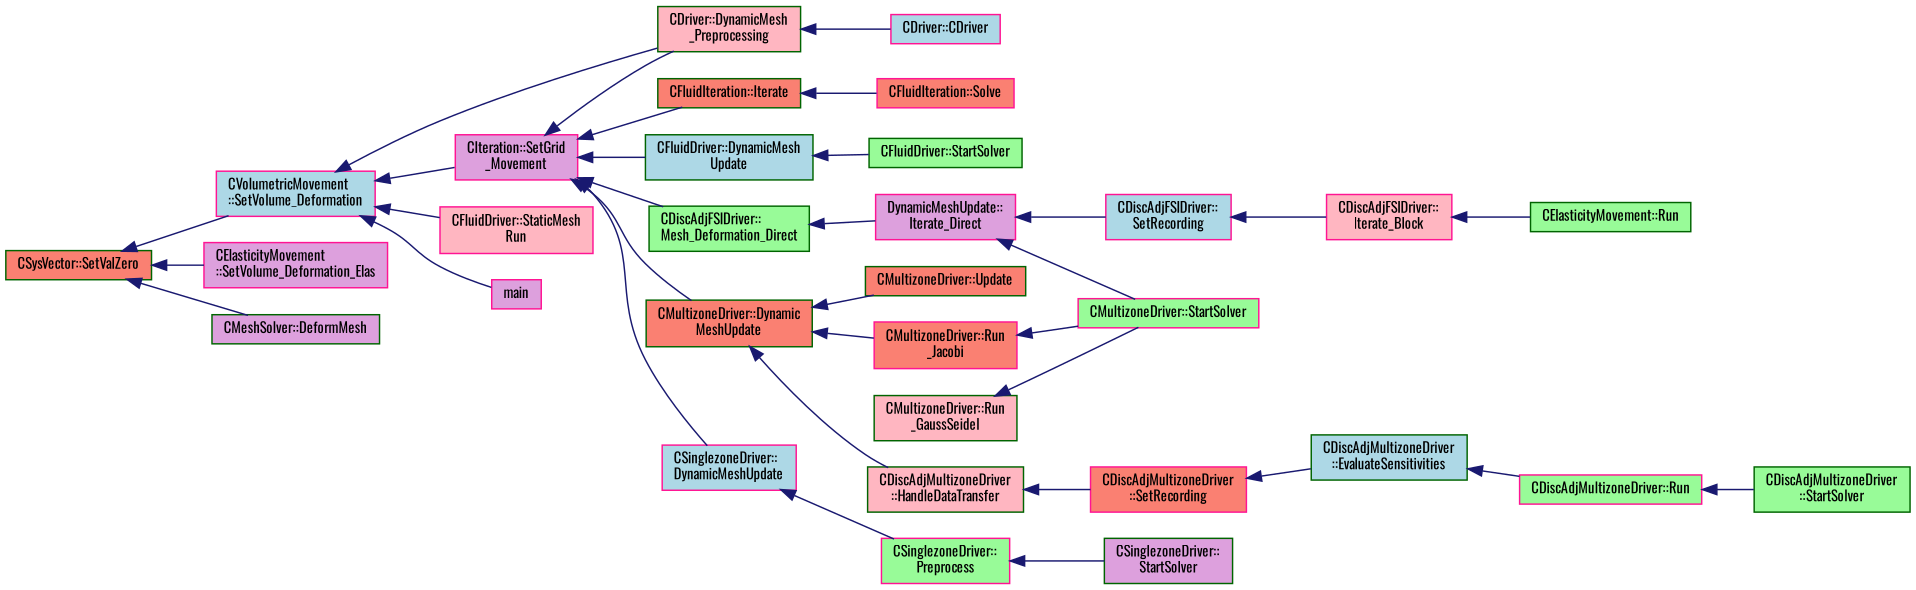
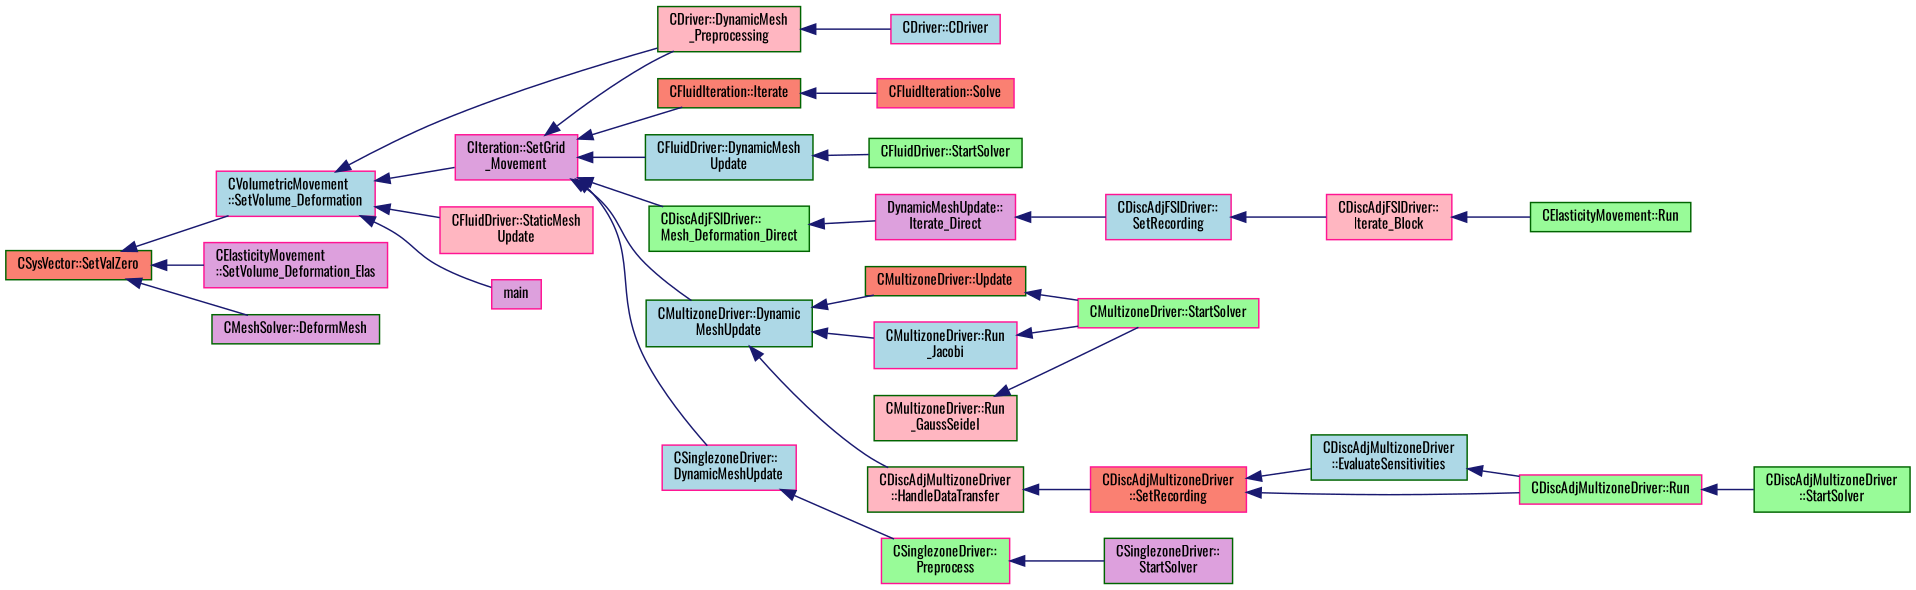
  digraph {
    fontname=Oswald
    rankdir=LR
    node [color=deeppink fillcolor=lightblue fontname=Oswald fontsize=10 shape=record style=filled]
    edge [color=midnightblue dir=back fontname=Oswald fontsize=10 labelfontname=Helvetica labelfontsize=10 style=solid]
    n1 [color=darkgreen fillcolor=salmon fontcolor=black height=0.2 label="CSysVector::SetValZero" width=0.4]
    n2 [height=0.2 label="CVolumetricMovement\l::SetVolume_Deformation" width=0.4]
    n3 [fillcolor=plum height=0.2 label="CElasticityMovement\l::SetVolume_Deformation_Elas" width=0.4]
    n4 [color=darkgreen fillcolor=plum height=0.2 label="CMeshSolver::DeformMesh" width=0.4]
    n5 [color=darkgreen fillcolor=lightpink height=0.2 label="CDriver::DynamicMesh\l_Preprocessing" width=0.4]
    n6 [fillcolor=plum height=0.2 label="CIteration::SetGrid\l_Movement" width=0.4]
-   n7 [fillcolor=lightpink height=0.2 label="CFluidDriver::StaticMesh\lRun" width=0.4]
+   n7 [fillcolor=lightpink height=0.2 label="CFluidDriver::StaticMesh\lUpdate" width=0.4]
    n8 [fillcolor=plum height=0.2 label=main width=0.4]
    n9 [height=0.2 label="CDriver::CDriver" width=0.4]
    n10 [color=darkgreen height=0.2 label="CFluidDriver::DynamicMesh\lUpdate" width=0.4]
    n11 [color=darkgreen fillcolor=palegreen height=0.2 label="CDiscAdjFSIDriver::\lMesh_Deformation_Direct" width=0.4]
-   n12 [color=darkgreen fillcolor=salmon height=0.2 label="CMultizoneDriver::Dynamic\lMeshUpdate" width=0.4]
+   n12 [color=darkgreen height=0.2 label="CMultizoneDriver::Dynamic\lMeshUpdate" width=0.4]
    n13 [height=0.2 label="CSinglezoneDriver::\lDynamicMeshUpdate" width=0.4]
    n14 [color=darkgreen fillcolor=salmon height=0.2 label="CFluidIteration::Iterate" width=0.4]
    n15 [color=darkgreen fillcolor=palegreen height=0.2 label="CFluidDriver::StartSolver" width=0.4]
    n16 [fillcolor=plum height=0.2 label="DynamicMeshUpdate::\lIterate_Direct" width=0.4]
    n17 [color=darkgreen fillcolor=lightpink height=0.2 label="CDiscAdjMultizoneDriver\l::HandleDataTransfer" width=0.4]
-   n18 [fillcolor=salmon height=0.2 label="CMultizoneDriver::Run\l_Jacobi" width=0.4]
+   n18 [height=0.2 label="CMultizoneDriver::Run\l_Jacobi" width=0.4]
    n19 [color=darkgreen fillcolor=salmon height=0.2 label="CMultizoneDriver::Update" width=0.4]
    n20 [fillcolor=palegreen height=0.2 label="CSinglezoneDriver::\lPreprocess" width=0.4]
    n21 [fillcolor=salmon height=0.2 label="CFluidIteration::Solve" width=0.4]
    n22 [height=0.2 label="CDiscAdjFSIDriver::\lSetRecording" width=0.4]
    n23 [fillcolor=lightpink height=0.2 label="CDiscAdjFSIDriver::\lIterate_Block" width=0.4]
    n24 [color=darkgreen fillcolor=palegreen height=0.2 label="CElasticityMovement::Run" width=0.4]
    n25 [fillcolor=salmon height=0.2 label="CDiscAdjMultizoneDriver\l::SetRecording" width=0.4]
    n26 [color=darkgreen fillcolor=lightpink height=0.2 label="CMultizoneDriver::Run\l_GaussSeidel" width=0.4]
    n27 [fillcolor=palegreen height=0.2 label="CMultizoneDriver::StartSolver" width=0.4]
    n28 [fillcolor=palegreen height=0.2 label="CDiscAdjMultizoneDriver::Run" width=0.4]
    n29 [color=darkgreen height=0.2 label="CDiscAdjMultizoneDriver\l::EvaluateSensitivities" width=0.4]
    n30 [color=darkgreen fillcolor=palegreen height=0.2 label="CDiscAdjMultizoneDriver\l::StartSolver" width=0.4]
    n31 [color=darkgreen fillcolor=plum height=0.2 label="CSinglezoneDriver::\lStartSolver" width=0.4]
    n1 -> n2
    n1 -> n3
    n1 -> n4
    n2 -> n5
    n2 -> n6
    n2 -> n7
    n2 -> n8
    n5 -> n9
    n6 -> n5
    n6 -> n10
    n6 -> n11
    n6 -> n12
    n6 -> n13
    n6 -> n14
    n10 -> n15
    n11 -> n16
    n12 -> n17
    n12 -> n18
    n12 -> n19
    n13 -> n20
    n14 -> n21
    n16 -> n22
    n17 -> n25
    n18 -> n27
-   n16 -> n27
+   n19 -> n27
    n20 -> n31
    n22 -> n23
    n23 -> n24
+   n25 -> n28
    n25 -> n29
    n26 -> n27
    n28 -> n30
    n29 -> n28
  }
